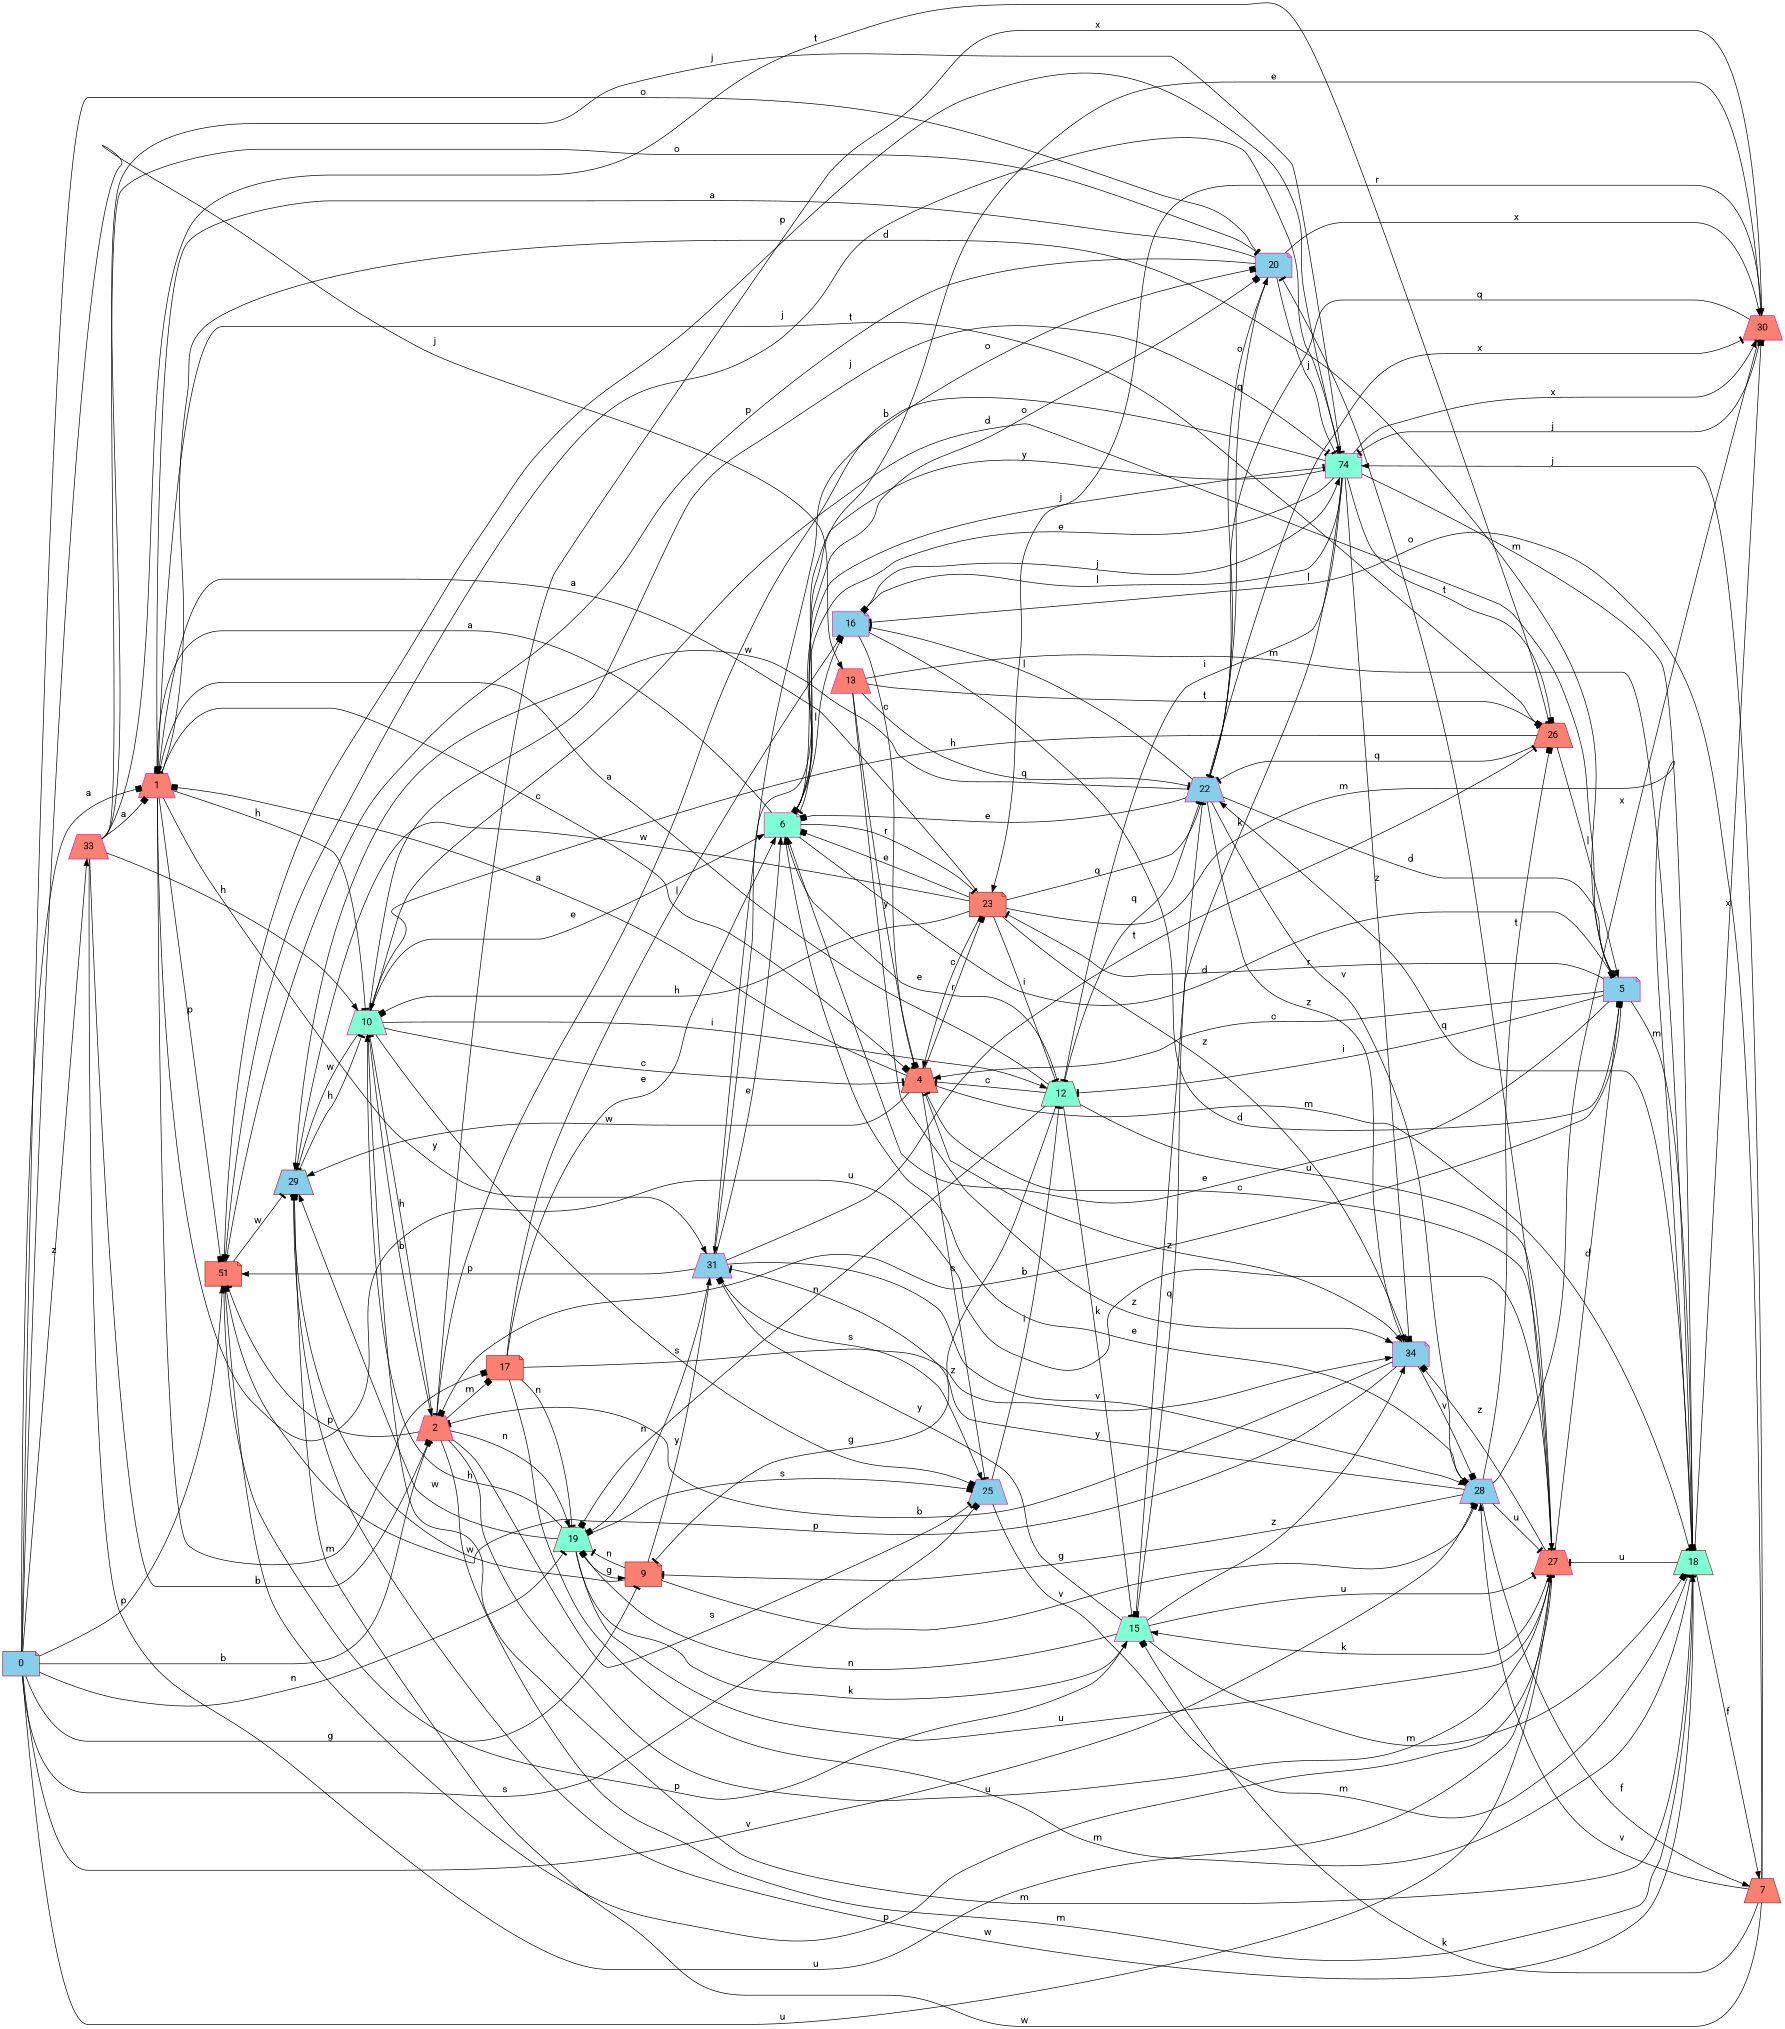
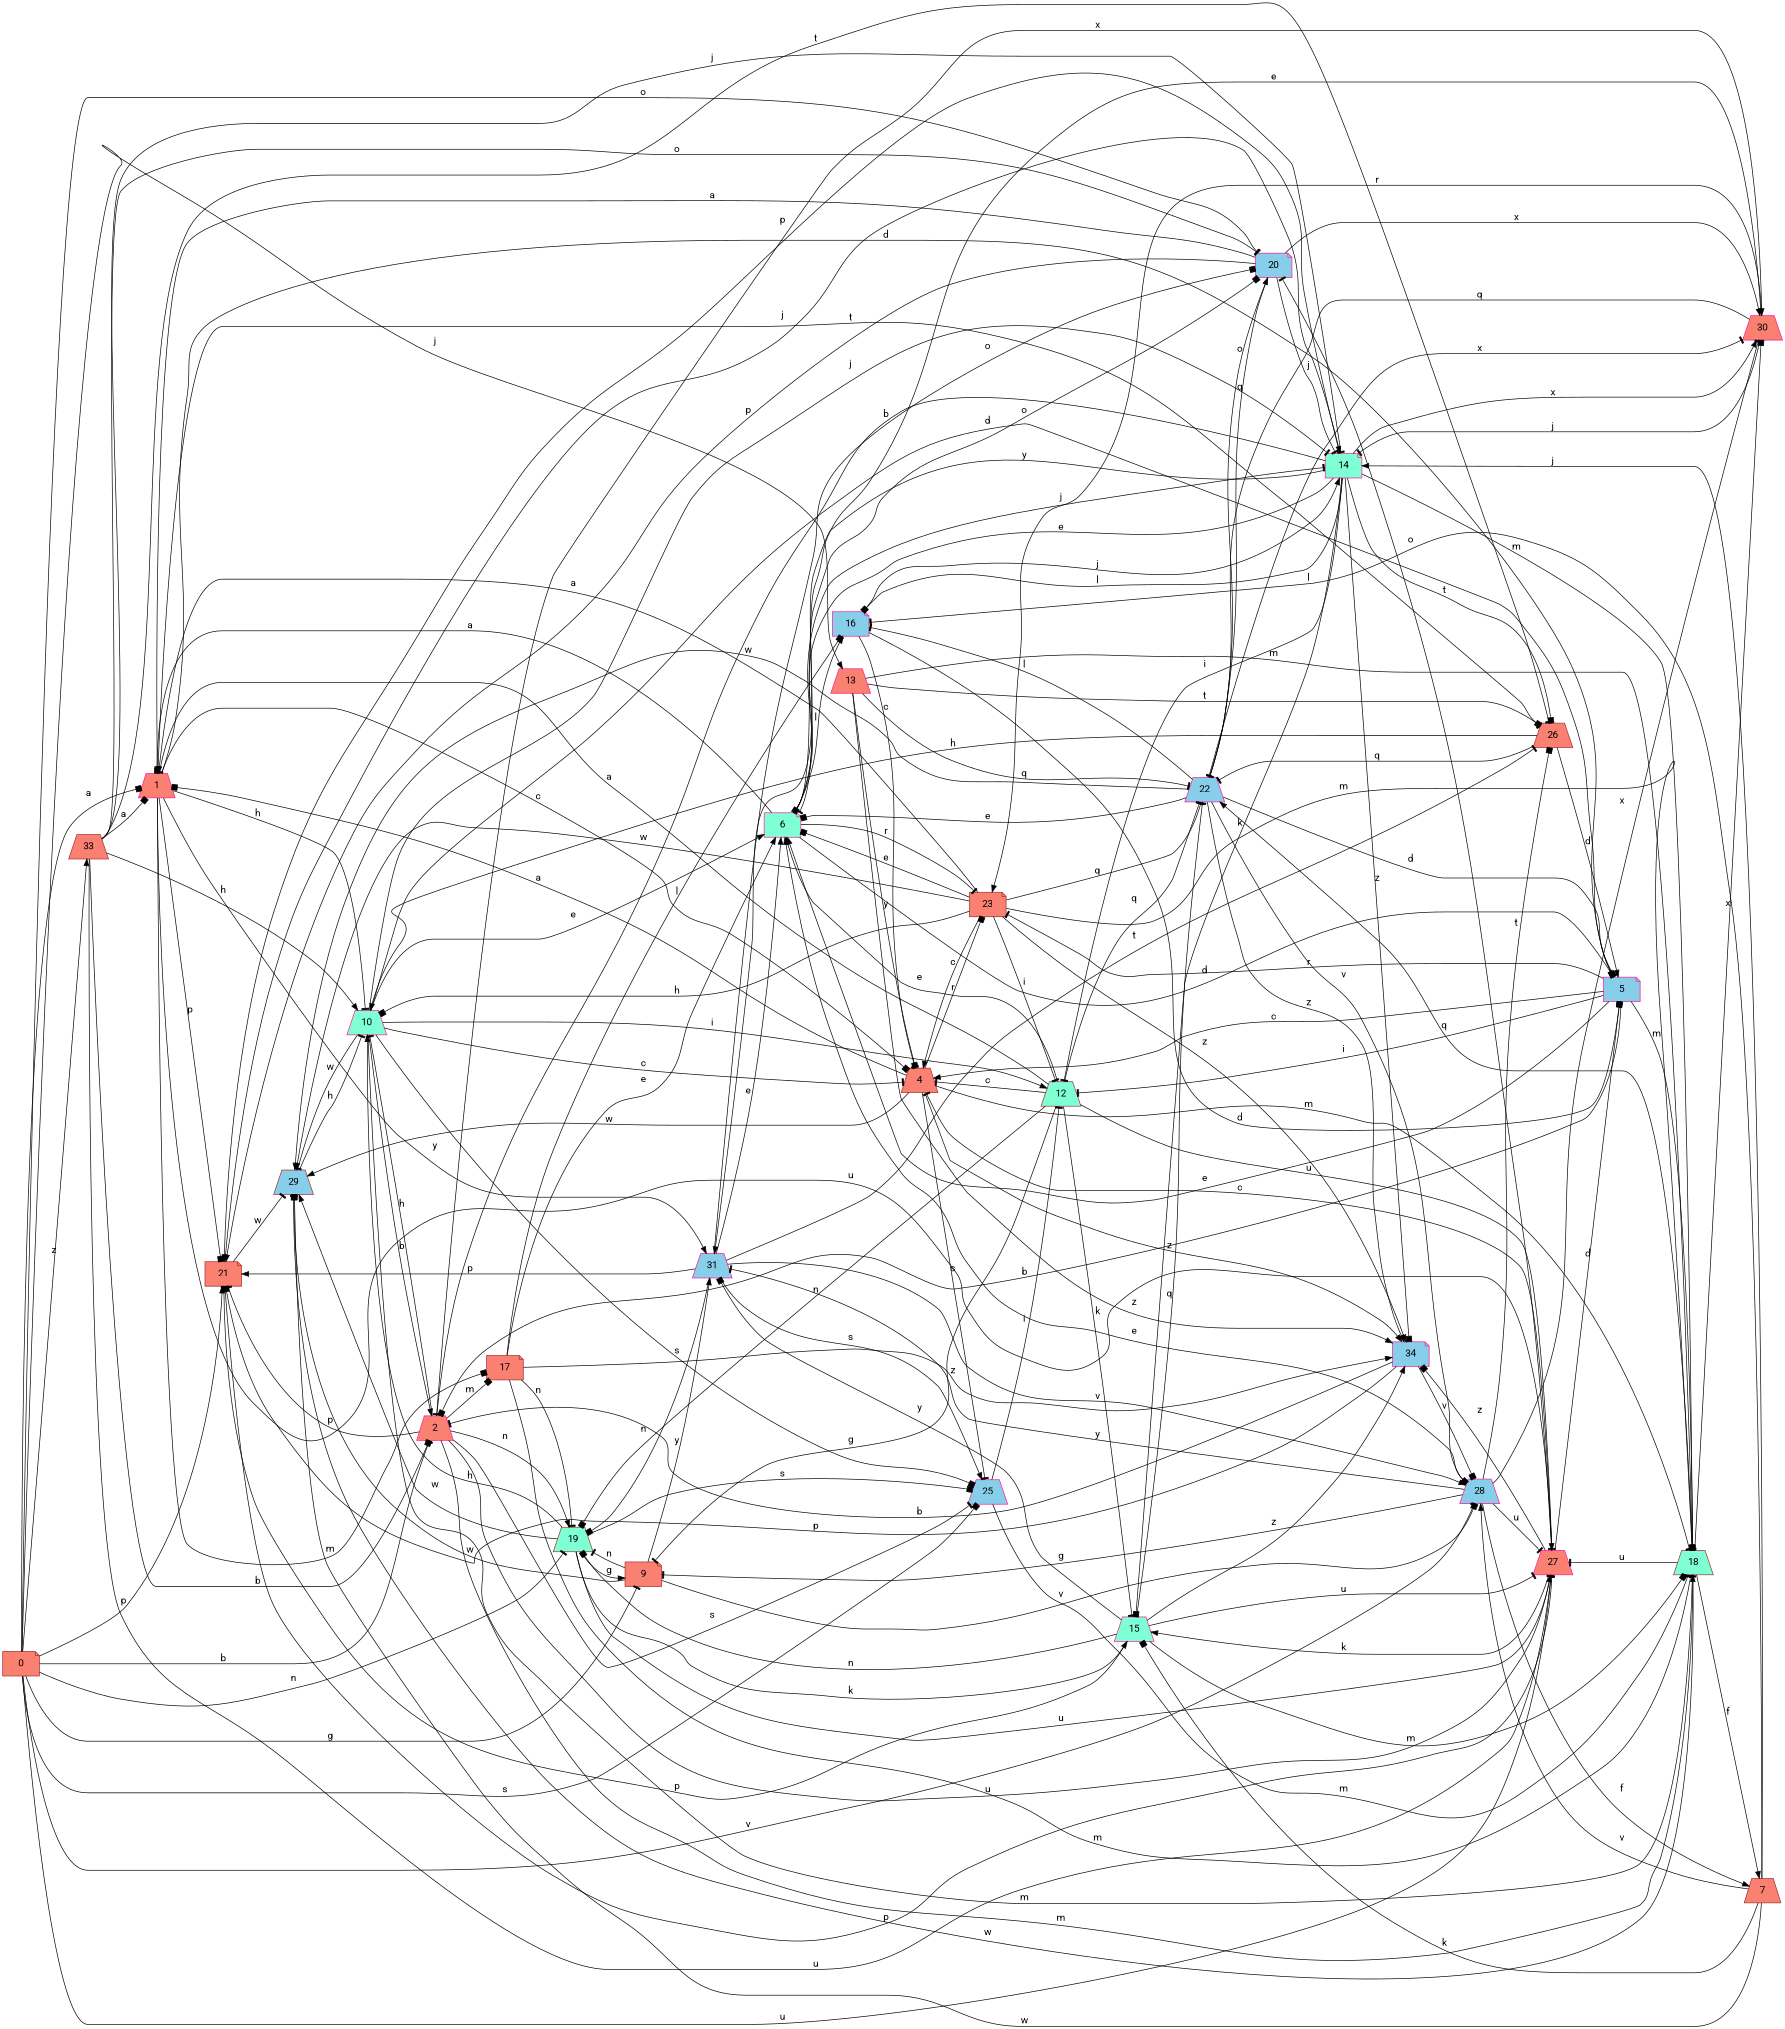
  strict digraph {
    fontname=Roboto
    rankdir=LR
    node [color=deeppink fillcolor=salmon fontname=Roboto shape=trapezium style=filled]
    edge [arrowhead=tee fontname=Roboto]
-   0 [color=brown fillcolor=skyblue shape=note]
+   0 [color=brown shape=note]
    1
    2
    9 [color=brown shape=note]
    13
    19 [color=brown fillcolor=aquamarine]
    20 [fillcolor=skyblue shape=note]
-   21 [color=brown shape=note label=51]
+   21 [color=brown shape=note]
    25 [fillcolor=skyblue]
    27
    28 [fillcolor=skyblue]
-   33
+   33 [color=brown]
    4 [color=brown]
    5 [fillcolor=skyblue shape=note]
    10 [fillcolor=aquamarine]
    17 [color=brown shape=note]
    26 [color=brown]
    31 [fillcolor=skyblue]
    18 [color=brown fillcolor=aquamarine]
    30
    29 [color=brown fillcolor=skyblue]
    34 [fillcolor=skyblue shape=note]
    22 [fillcolor=skyblue]
    15 [fillcolor=aquamarine]
-   14 [fillcolor=aquamarine shape=note label=74]
+   14 [fillcolor=aquamarine shape=note]
    12 [color=brown fillcolor=aquamarine]
    6 [fillcolor=aquamarine shape=note]
    7 [color=brown]
    23 [color=brown shape=note]
    16 [fillcolor=skyblue shape=note]
    0 -> 1 [arrowhead=box label=a]
    0 -> 2 [label=b]
    0 -> 9 [label=g]
    0 -> 13 [arrowhead=normal label=j]
    0 -> 19 [label=n]
    0 -> 20 [label=o]
    0 -> 21 [arrowhead=normal label=p]
    0 -> 25 [arrowhead=box label=s]
    0 -> 27 [label=u]
    0 -> 28 [label=v]
    0 -> 33 [arrowhead=normal label=z]
    1 -> 21 [arrowhead=box label=p]
    1 -> 27 [arrowhead=normal label=u]
    1 -> 4 [arrowhead=box label=c]
    1 -> 5 [arrowhead=box label=d]
    1 -> 10 [label=h]
    1 -> 17 [arrowhead=box label=m]
    1 -> 26 [label=t]
    1 -> 31 [arrowhead=normal label=y]
    2 -> 19 [arrowhead=normal label=n]
    2 -> 21 [label=p]
    2 -> 25 [label=s]
    2 -> 27 [arrowhead=normal label=u]
    2 -> 10 [label=h]
    2 -> 17 [arrowhead=box label=m]
    2 -> 18 [arrowhead=normal label=m]
    2 -> 30 [arrowhead=normal label=x]
    9 -> 19 [label=n]
    9 -> 28 [arrowhead=box label=v]
    9 -> 31 [arrowhead=normal label=y]
    9 -> 29 [arrowhead=box label=w]
    13 -> 4 [arrowhead=box label=y]
    13 -> 26 [arrowhead=box label=t]
    13 -> 18 [label=m]
    13 -> 34 [arrowhead=normal label=z]
    13 -> 22 [label=q]
    19 -> 9 [arrowhead=normal label=g]
    19 -> 25 [arrowhead=box label=s]
    19 -> 27 [label=u]
    19 -> 10 [arrowhead=normal label=h]
    19 -> 29 [arrowhead=normal label=w]
    19 -> 15 [arrowhead=normal label=k]
    20 -> 1 [arrowhead=normal label=a]
    20 -> 21 [arrowhead=normal label=p]
    20 -> 30 [arrowhead=normal label=x]
    20 -> 22 [label=q]
    20 -> 14 [label=j]
    21 -> 29 [label=w]
    21 -> 14 [arrowhead=normal label=j]
    25 -> 18 [label=m]
    25 -> 12 [label=i]
    27 -> 20 [label=o]
    27 -> 21 [label=p]
    27 -> 4 [label=c]
    27 -> 5 [arrowhead=box label=d]
    27 -> 34 [arrowhead=box label=z]
    27 -> 15 [arrowhead=normal label=k]
    28 -> 9 [label=g]
    28 -> 27 [label=u]
    28 -> 26 [arrowhead=box label=t]
    28 -> 31 [label=y]
    28 -> 30 [label=x]
    28 -> 6 [arrowhead=normal label=e]
    28 -> 7 [arrowhead=normal label=f]
    33 -> 1 [arrowhead=box label=a]
    33 -> 2 [arrowhead=box label=b]
    33 -> 20 [label=o]
    33 -> 27 [label=u]
    33 -> 10 [arrowhead=normal label=h]
    33 -> 26 [label=t]
    33 -> 14 [label=j]
    4 -> 1 [arrowhead=box label=a]
    4 -> 25 [label=s]
    4 -> 18 [label=m]
    4 -> 29 [arrowhead=normal label=w]
    4 -> 34 [arrowhead=normal label=z]
    4 -> 23 [arrowhead=box label=r]
    5 -> 2 [arrowhead=box label=b]
    5 -> 4 [arrowhead=normal label=c]
    5 -> 18 [arrowhead=box label=m]
    5 -> 12 [label=i]
    5 -> 6 [arrowhead=normal label=e]
    5 -> 23 [label=r]
    10 -> 2 [arrowhead=normal label=b]
    10 -> 25 [arrowhead=box label=s]
    10 -> 4 [label=c]
    10 -> 5 [arrowhead=box label=d]
    10 -> 18 [label=m]
    10 -> 29 [label=w]
    10 -> 14 [label=j]
    10 -> 12 [arrowhead=normal label=i]
    10 -> 6 [arrowhead=normal label=e]
    17 -> 19 [label=n]
    17 -> 18 [label=m]
    17 -> 34 [arrowhead=normal label=z]
    17 -> 6 [arrowhead=normal label=e]
    17 -> 16 [arrowhead=box label=l]
-   26 -> 5 [arrowhead=normal label=l]
+   26 -> 5 [arrowhead=normal label=d]
    26 -> 10 [arrowhead=normal label=h]
    26 -> 22 [label=q]
    31 -> 19 [arrowhead=box label=n]
    31 -> 20 [arrowhead=box label=o]
    31 -> 21 [arrowhead=normal label=p]
    31 -> 25 [arrowhead=normal label=s]
    31 -> 28 [arrowhead=normal label=v]
    31 -> 26 [label=t]
    31 -> 6 [arrowhead=normal label=e]
    18 -> 27 [label=u]
    18 -> 30 [arrowhead=box label=x]
    18 -> 29 [label=w]
    18 -> 22 [arrowhead=normal label=q]
    18 -> 7 [arrowhead=normal label=f]
    30 -> 22 [label=q]
    30 -> 14 [label=j]
    30 -> 6 [label=e]
    30 -> 23 [arrowhead=normal label=r]
    29 -> 10 [label=h]
    34 -> 2 [label=b]
    34 -> 21 [arrowhead=box label=p]
    34 -> 28 [arrowhead=box label=v]
    22 -> 20 [arrowhead=normal label=o]
    22 -> 28 [arrowhead=box label=v]
    22 -> 5 [label=d]
    22 -> 30 [label=x]
    22 -> 29 [arrowhead=normal label=w]
    22 -> 34 [arrowhead=normal label=z]
    22 -> 6 [arrowhead=box label=e]
    22 -> 16 [label=l]
    15 -> 19 [arrowhead=box label=n]
    15 -> 21 [arrowhead=box label=p]
    15 -> 27 [label=u]
    15 -> 31 [arrowhead=box label=y]
    15 -> 18 [arrowhead=box label=m]
    15 -> 34 [arrowhead=normal label=z]
    15 -> 22 [label=q]
    14 -> 2 [label=b]
    14 -> 21 [arrowhead=normal label=p]
    14 -> 26 [arrowhead=box label=t]
    14 -> 31 [arrowhead=normal label=y]
    14 -> 18 [label=m]
    14 -> 30 [arrowhead=normal label=x]
    14 -> 34 [arrowhead=box label=z]
    14 -> 15 [arrowhead=box label=k]
    14 -> 12 [label=i]
    14 -> 6 [arrowhead=box label=e]
    14 -> 16 [arrowhead=box label=l]
    12 -> 1 [label=a]
    12 -> 9 [label=g]
    12 -> 19 [arrowhead=box label=n]
    12 -> 27 [label=u]
    12 -> 4 [label=c]
    12 -> 22 [label=q]
    12 -> 15 [label=k]
    12 -> 6 [arrowhead=normal label=e]
    6 -> 1 [arrowhead=box label=a]
    6 -> 20 [arrowhead=box label=o]
    6 -> 5 [arrowhead=normal label=d]
    6 -> 14 [label=j]
    6 -> 23 [label=r]
    6 -> 16 [arrowhead=normal label=l]
    7 -> 28 [arrowhead=normal label=v]
    7 -> 29 [arrowhead=box label=w]
    7 -> 15 [arrowhead=box label=k]
    7 -> 14 [arrowhead=normal label=j]
    7 -> 16 [label=l]
    23 -> 1 [arrowhead=normal label=a]
    23 -> 4 [arrowhead=normal label=c]
    23 -> 10 [arrowhead=box label=h]
    23 -> 18 [arrowhead=box label=m]
    23 -> 29 [arrowhead=normal label=w]
    23 -> 34 [arrowhead=normal label=z]
    23 -> 22 [label=q]
    23 -> 12 [label=i]
    23 -> 6 [arrowhead=box label=e]
    16 -> 4 [label=c]
    16 -> 5 [arrowhead=box label=d]
    16 -> 14 [arrowhead=normal label=j]
  }
